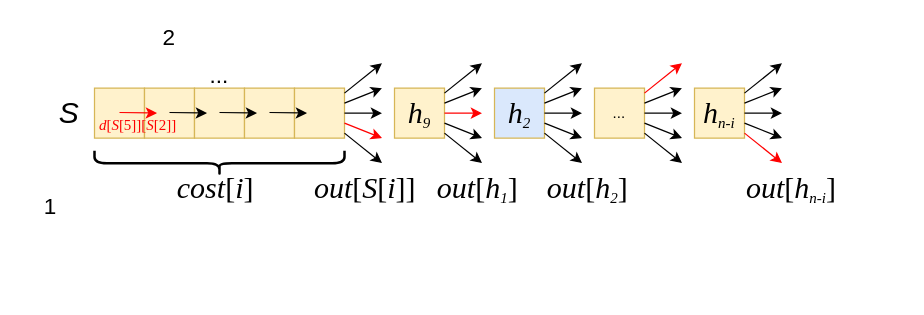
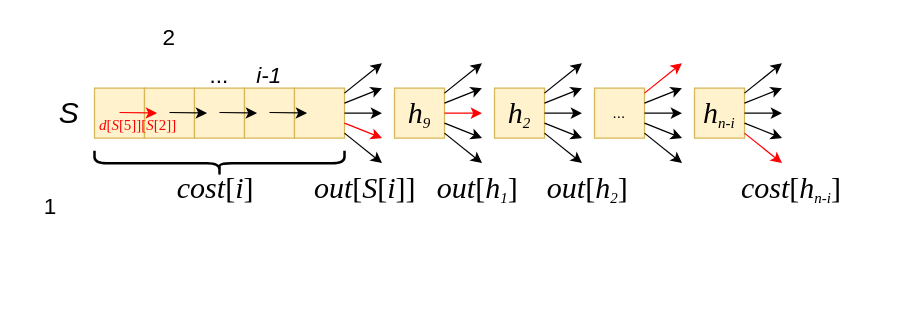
  <mxCell id="0" />
  <mxCell id="1" parent="0" />
  <mxCell id="2" value="" style="whiteSpace=wrap;html=1;aspect=fixed;fillColor=#fff2cc;strokeColor=#d6b656;" parent="1" vertex="1"><mxGeometry x="75" y="70" width="40" height="40" as="geometry" /></mxCell>
  <mxCell id="3" value="" style="whiteSpace=wrap;html=1;aspect=fixed;fillColor=#fff2cc;strokeColor=#d6b656;" parent="1" vertex="1"><mxGeometry x="115" y="70" width="40" height="40" as="geometry" /></mxCell>
  <mxCell id="4" value="" style="whiteSpace=wrap;html=1;aspect=fixed;fillColor=#fff2cc;strokeColor=#d6b656;" parent="1" vertex="1"><mxGeometry x="155" y="70" width="40" height="40" as="geometry" /></mxCell>
  <mxCell id="5" value="" style="whiteSpace=wrap;html=1;aspect=fixed;fillColor=#fff2cc;strokeColor=#d6b656;" parent="1" vertex="1"><mxGeometry x="195" y="70" width="40" height="40" as="geometry" /></mxCell>
  <mxCell id="6" value="" style="whiteSpace=wrap;html=1;aspect=fixed;fillColor=#fff2cc;strokeColor=#d6b656;" parent="1" vertex="1"><mxGeometry x="235" y="70" width="40" height="40" as="geometry" /></mxCell>
  <mxCell id="7" value="&lt;font style=&quot;font-size: 24px&quot;&gt;&lt;i&gt;S&lt;/i&gt;&lt;/font&gt;" style="text;html=1;strokeColor=none;fillColor=none;align=center;verticalAlign=middle;whiteSpace=wrap;rounded=0;strokeWidth=2;" parent="1" vertex="1"><mxGeometry x="35" y="80" width="40" height="20" as="geometry" /></mxCell>
  <mxCell id="8" value="&lt;font style=&quot;font-size: 18px&quot;&gt;1&lt;/font&gt;" style="text;html=1;strokeColor=none;fillColor=none;align=center;verticalAlign=middle;whiteSpace=wrap;rounded=0;strokeWidth=2;" parent="1" vertex="1"><mxGeometry x="20" y="155" width="40" height="20" as="geometry" /></mxCell>
  <mxCell id="9" value="&lt;font style=&quot;font-size: 18px&quot;&gt;2&lt;/font&gt;" style="text;html=1;strokeColor=none;fillColor=none;align=center;verticalAlign=middle;whiteSpace=wrap;rounded=0;strokeWidth=2;" parent="1" vertex="1"><mxGeometry x="115" y="20" width="40" height="20" as="geometry" /></mxCell>
  <mxCell id="10" value="&lt;font style=&quot;font-size: 18px&quot;&gt;...&lt;/font&gt;" style="text;html=1;strokeColor=none;fillColor=none;align=center;verticalAlign=middle;whiteSpace=wrap;rounded=0;strokeWidth=2;" parent="1" vertex="1"><mxGeometry x="155" y="50" width="40" height="20" as="geometry" /></mxCell>
+ <mxCell id="11" value="&lt;font style=&quot;font-size: 18px&quot;&gt;&lt;i&gt;i-1&lt;/i&gt;&lt;/font&gt;" style="text;html=1;strokeColor=none;fillColor=none;align=center;verticalAlign=middle;whiteSpace=wrap;rounded=0;strokeWidth=2;" parent="1" vertex="1"><mxGeometry x="195" y="50" width="40" height="20" as="geometry" /></mxCell>
  <mxCell id="12" value="" style="endArrow=classic;html=1;" parent="1" source="6" edge="1"><mxGeometry width="50" height="50" relative="1" as="geometry"><mxPoint x="415" y="90" as="sourcePoint" /><mxPoint x="305" y="70" as="targetPoint" /></mxGeometry></mxCell>
  <mxCell id="13" value="" style="endArrow=classic;html=1;strokeColor=#FF0000;" parent="1" source="6" edge="1"><mxGeometry width="50" height="50" relative="1" as="geometry"><mxPoint x="285" y="92" as="sourcePoint" /><mxPoint x="305" y="110" as="targetPoint" /></mxGeometry></mxCell>
  <mxCell id="14" value="" style="endArrow=classic;html=1;" parent="1" source="6" edge="1"><mxGeometry width="50" height="50" relative="1" as="geometry"><mxPoint x="285" y="92" as="sourcePoint" /><mxPoint x="305" y="50" as="targetPoint" /></mxGeometry></mxCell>
  <mxCell id="15" value="" style="endArrow=classic;html=1;" parent="1" source="6" edge="1"><mxGeometry width="50" height="50" relative="1" as="geometry"><mxPoint x="285" y="84" as="sourcePoint" /><mxPoint x="305" y="90" as="targetPoint" /></mxGeometry></mxCell>
  <mxCell id="16" value="" style="endArrow=classic;html=1;" parent="1" source="6" edge="1"><mxGeometry width="50" height="50" relative="1" as="geometry"><mxPoint x="285" y="100" as="sourcePoint" /><mxPoint x="305" y="130" as="targetPoint" /></mxGeometry></mxCell>
  <mxCell id="17" value="&lt;i style=&quot;font-family: &amp;#34;times new roman&amp;#34;&quot;&gt;&lt;span style=&quot;font-size: 24px&quot;&gt;h&lt;/span&gt;&lt;sub&gt;&lt;font style=&quot;font-size: 12px&quot;&gt;9&lt;/font&gt;&lt;/sub&gt;&lt;/i&gt;" style="whiteSpace=wrap;html=1;aspect=fixed;fillColor=#fff2cc;strokeColor=#d6b656;" parent="1" vertex="1"><mxGeometry x="315" y="70" width="40" height="40" as="geometry" /></mxCell>
  <mxCell id="18" value="" style="endArrow=classic;html=1;" parent="1" source="17" edge="1"><mxGeometry width="50" height="50" relative="1" as="geometry"><mxPoint x="495" y="90" as="sourcePoint" /><mxPoint x="385" y="70" as="targetPoint" /></mxGeometry></mxCell>
  <mxCell id="19" value="" style="endArrow=classic;html=1;" parent="1" source="17" edge="1"><mxGeometry width="50" height="50" relative="1" as="geometry"><mxPoint x="365" y="92" as="sourcePoint" /><mxPoint x="385" y="110" as="targetPoint" /></mxGeometry></mxCell>
  <mxCell id="20" value="" style="endArrow=classic;html=1;" parent="1" source="17" edge="1"><mxGeometry width="50" height="50" relative="1" as="geometry"><mxPoint x="365" y="92" as="sourcePoint" /><mxPoint x="385" y="50" as="targetPoint" /></mxGeometry></mxCell>
  <mxCell id="21" value="" style="endArrow=classic;html=1;strokeColor=#FF0000;" parent="1" source="17" edge="1"><mxGeometry width="50" height="50" relative="1" as="geometry"><mxPoint x="365" y="84" as="sourcePoint" /><mxPoint x="385" y="90" as="targetPoint" /></mxGeometry></mxCell>
  <mxCell id="22" value="" style="endArrow=classic;html=1;" parent="1" source="17" edge="1"><mxGeometry width="50" height="50" relative="1" as="geometry"><mxPoint x="365" y="100" as="sourcePoint" /><mxPoint x="385" y="130" as="targetPoint" /></mxGeometry></mxCell>
- <mxCell id="23" value="&lt;i style=&quot;font-family: &amp;#34;times new roman&amp;#34;&quot;&gt;&lt;span style=&quot;font-size: 24px&quot;&gt;h&lt;/span&gt;&lt;sub&gt;&lt;font style=&quot;font-size: 12px&quot;&gt;2&lt;/font&gt;&lt;/sub&gt;&lt;/i&gt;" style="whiteSpace=wrap;html=1;aspect=fixed;fillColor=#dae8fc;strokeColor=#d6b656;" parent="1" vertex="1"><mxGeometry x="395" y="70" width="40" height="40" as="geometry" /></mxCell>
+ <mxCell id="23" value="&lt;i style=&quot;font-family: &amp;#34;times new roman&amp;#34;&quot;&gt;&lt;span style=&quot;font-size: 24px&quot;&gt;h&lt;/span&gt;&lt;sub&gt;&lt;font style=&quot;font-size: 12px&quot;&gt;2&lt;/font&gt;&lt;/sub&gt;&lt;/i&gt;" style="whiteSpace=wrap;html=1;aspect=fixed;fillColor=#fff2cc;strokeColor=#d6b656;" parent="1" vertex="1"><mxGeometry x="395" y="70" width="40" height="40" as="geometry" /></mxCell>
  <mxCell id="24" value="" style="endArrow=classic;html=1;" parent="1" source="23" edge="1"><mxGeometry width="50" height="50" relative="1" as="geometry"><mxPoint x="575" y="90" as="sourcePoint" /><mxPoint x="465" y="70" as="targetPoint" /></mxGeometry></mxCell>
  <mxCell id="25" value="" style="endArrow=classic;html=1;" parent="1" source="23" edge="1"><mxGeometry width="50" height="50" relative="1" as="geometry"><mxPoint x="445" y="92" as="sourcePoint" /><mxPoint x="465" y="110" as="targetPoint" /></mxGeometry></mxCell>
  <mxCell id="26" value="" style="endArrow=classic;html=1;" parent="1" source="23" edge="1"><mxGeometry width="50" height="50" relative="1" as="geometry"><mxPoint x="445" y="92" as="sourcePoint" /><mxPoint x="465" y="50" as="targetPoint" /></mxGeometry></mxCell>
  <mxCell id="27" value="" style="endArrow=classic;html=1;" parent="1" source="23" edge="1"><mxGeometry width="50" height="50" relative="1" as="geometry"><mxPoint x="445" y="84" as="sourcePoint" /><mxPoint x="465" y="90" as="targetPoint" /></mxGeometry></mxCell>
  <mxCell id="28" value="" style="endArrow=classic;html=1;" parent="1" source="23" edge="1"><mxGeometry width="50" height="50" relative="1" as="geometry"><mxPoint x="445" y="100" as="sourcePoint" /><mxPoint x="465" y="130" as="targetPoint" /></mxGeometry></mxCell>
  <mxCell id="29" value="..." style="whiteSpace=wrap;html=1;aspect=fixed;fillColor=#fff2cc;strokeColor=#d6b656;" parent="1" vertex="1"><mxGeometry x="475" y="70" width="40" height="40" as="geometry" /></mxCell>
  <mxCell id="30" value="" style="endArrow=classic;html=1;" parent="1" source="29" edge="1"><mxGeometry width="50" height="50" relative="1" as="geometry"><mxPoint x="655" y="90" as="sourcePoint" /><mxPoint x="545" y="70" as="targetPoint" /></mxGeometry></mxCell>
  <mxCell id="31" value="" style="endArrow=classic;html=1;" parent="1" source="29" edge="1"><mxGeometry width="50" height="50" relative="1" as="geometry"><mxPoint x="525" y="92" as="sourcePoint" /><mxPoint x="545" y="110" as="targetPoint" /></mxGeometry></mxCell>
  <mxCell id="32" value="" style="endArrow=classic;html=1;strokeColor=#FF0000;" parent="1" source="29" edge="1"><mxGeometry width="50" height="50" relative="1" as="geometry"><mxPoint x="525" y="92" as="sourcePoint" /><mxPoint x="545" y="50" as="targetPoint" /></mxGeometry></mxCell>
  <mxCell id="33" value="" style="endArrow=classic;html=1;" parent="1" source="29" edge="1"><mxGeometry width="50" height="50" relative="1" as="geometry"><mxPoint x="525" y="84" as="sourcePoint" /><mxPoint x="545" y="90" as="targetPoint" /></mxGeometry></mxCell>
  <mxCell id="34" value="" style="endArrow=classic;html=1;" parent="1" source="29" edge="1"><mxGeometry width="50" height="50" relative="1" as="geometry"><mxPoint x="525" y="100" as="sourcePoint" /><mxPoint x="545" y="130" as="targetPoint" /></mxGeometry></mxCell>
  <mxCell id="35" value="" style="shape=curlyBracket;whiteSpace=wrap;html=1;rounded=1;strokeWidth=2;size=0.5;rotation=-90;" parent="1" vertex="1"><mxGeometry x="165" y="30" width="20" height="200" as="geometry" /></mxCell>
  <mxCell id="36" value="&lt;font style=&quot;font-size: 24px&quot; face=&quot;Times New Roman&quot;&gt;&lt;i&gt;cost&lt;/i&gt;[&lt;i&gt;i&lt;/i&gt;]&lt;i&gt;&amp;nbsp;&lt;/i&gt;&lt;/font&gt;" style="text;html=1;strokeColor=none;fillColor=none;align=center;verticalAlign=middle;whiteSpace=wrap;rounded=0;" parent="1" vertex="1"><mxGeometry x="155" y="140" width="40" height="20" as="geometry" /></mxCell>
  <mxCell id="37" value="&lt;font style=&quot;font-size: 24px&quot;&gt;&lt;font face=&quot;Times New Roman&quot;&gt;&lt;i&gt;out&lt;/i&gt;[&lt;i&gt;S&lt;/i&gt;&lt;u&gt;[&lt;/u&gt;&lt;i&gt;i&lt;/i&gt;]]&lt;/font&gt;&lt;i&gt;&amp;nbsp;&lt;/i&gt;&lt;/font&gt;" style="text;html=1;strokeColor=none;fillColor=none;align=center;verticalAlign=middle;whiteSpace=wrap;rounded=0;" parent="1" vertex="1"><mxGeometry x="275" y="140" width="40" height="20" as="geometry" /></mxCell>
  <mxCell id="38" value="&lt;font&gt;&lt;font face=&quot;Times New Roman&quot;&gt;&lt;i style=&quot;font-size: 24px&quot;&gt;out&lt;/i&gt;&lt;span style=&quot;font-size: 24px&quot;&gt;[&lt;/span&gt;&lt;i&gt;&lt;span style=&quot;font-size: 24px&quot;&gt;h&lt;/span&gt;&lt;sub&gt;&lt;font style=&quot;font-size: 12px&quot;&gt;1&lt;/font&gt;&lt;/sub&gt;&lt;/i&gt;&lt;span style=&quot;font-size: 24px&quot;&gt;]&lt;/span&gt;&lt;/font&gt;&lt;i style=&quot;font-size: 24px&quot;&gt;&amp;nbsp;&lt;/i&gt;&lt;/font&gt;" style="text;html=1;strokeColor=none;fillColor=none;align=center;verticalAlign=middle;whiteSpace=wrap;rounded=0;" parent="1" vertex="1"><mxGeometry x="365" y="140" width="40" height="20" as="geometry" /></mxCell>
  <mxCell id="39" value="&lt;i style=&quot;font-family: &amp;#34;times new roman&amp;#34;&quot;&gt;&lt;span style=&quot;font-size: 24px&quot;&gt;h&lt;/span&gt;&lt;sub&gt;&lt;font style=&quot;font-size: 12px&quot;&gt;n-i&lt;/font&gt;&lt;/sub&gt;&lt;/i&gt;" style="whiteSpace=wrap;html=1;aspect=fixed;fillColor=#fff2cc;strokeColor=#d6b656;" parent="1" vertex="1"><mxGeometry x="555" y="70" width="40" height="40" as="geometry" /></mxCell>
  <mxCell id="40" value="" style="endArrow=classic;html=1;" parent="1" source="39" edge="1"><mxGeometry width="50" height="50" relative="1" as="geometry"><mxPoint x="735" y="90" as="sourcePoint" /><mxPoint x="625" y="70" as="targetPoint" /></mxGeometry></mxCell>
  <mxCell id="41" value="" style="endArrow=classic;html=1;" parent="1" source="39" edge="1"><mxGeometry width="50" height="50" relative="1" as="geometry"><mxPoint x="605" y="92" as="sourcePoint" /><mxPoint x="625" y="110" as="targetPoint" /></mxGeometry></mxCell>
  <mxCell id="42" value="" style="endArrow=classic;html=1;" parent="1" source="39" edge="1"><mxGeometry width="50" height="50" relative="1" as="geometry"><mxPoint x="605" y="92" as="sourcePoint" /><mxPoint x="625" y="50" as="targetPoint" /></mxGeometry></mxCell>
  <mxCell id="43" value="" style="endArrow=classic;html=1;" parent="1" source="39" edge="1"><mxGeometry width="50" height="50" relative="1" as="geometry"><mxPoint x="605" y="84" as="sourcePoint" /><mxPoint x="625" y="90" as="targetPoint" /></mxGeometry></mxCell>
  <mxCell id="44" value="" style="endArrow=classic;html=1;strokeColor=#FF0000;" parent="1" source="39" edge="1"><mxGeometry width="50" height="50" relative="1" as="geometry"><mxPoint x="605" y="100" as="sourcePoint" /><mxPoint x="625" y="130" as="targetPoint" /></mxGeometry></mxCell>
  <mxCell id="45" value="&lt;font&gt;&lt;font face=&quot;Times New Roman&quot;&gt;&lt;i style=&quot;font-size: 24px&quot;&gt;out&lt;/i&gt;&lt;span style=&quot;font-size: 24px&quot;&gt;[&lt;/span&gt;&lt;i&gt;&lt;span style=&quot;font-size: 24px&quot;&gt;h&lt;/span&gt;&lt;sub&gt;&lt;font style=&quot;font-size: 12px&quot;&gt;2&lt;/font&gt;&lt;/sub&gt;&lt;/i&gt;&lt;span style=&quot;font-size: 24px&quot;&gt;]&lt;/span&gt;&lt;/font&gt;&lt;i style=&quot;font-size: 24px&quot;&gt;&amp;nbsp;&lt;/i&gt;&lt;/font&gt;" style="text;html=1;strokeColor=none;fillColor=none;align=center;verticalAlign=middle;whiteSpace=wrap;rounded=0;" parent="1" vertex="1"><mxGeometry x="453" y="140" width="40" height="20" as="geometry" /></mxCell>
- <mxCell id="46" value="&lt;font&gt;&lt;font face=&quot;Times New Roman&quot;&gt;&lt;i style=&quot;font-size: 24px&quot;&gt;out&lt;/i&gt;&lt;span style=&quot;font-size: 24px&quot;&gt;[&lt;/span&gt;&lt;/font&gt;&lt;i style=&quot;font-family: &amp;#34;times new roman&amp;#34;&quot;&gt;&lt;span style=&quot;font-size: 24px&quot;&gt;h&lt;/span&gt;&lt;sub&gt;&lt;font style=&quot;font-size: 12px&quot;&gt;n-i&lt;/font&gt;&lt;/sub&gt;&lt;/i&gt;&lt;font face=&quot;Times New Roman&quot;&gt;&lt;span style=&quot;font-size: 24px&quot;&gt;]&lt;/span&gt;&lt;/font&gt;&lt;i style=&quot;font-size: 24px&quot;&gt;&amp;nbsp;&lt;/i&gt;&lt;/font&gt;" style="text;html=1;strokeColor=none;fillColor=none;align=center;verticalAlign=middle;whiteSpace=wrap;rounded=0;" parent="1" vertex="1"><mxGeometry x="555" y="140" width="162" height="20" as="geometry" /></mxCell>
+ <mxCell id="46" value="&lt;font&gt;&lt;font face=&quot;Times New Roman&quot;&gt;&lt;i style=&quot;font-size: 24px&quot;&gt;cost&lt;/i&gt;&lt;span style=&quot;font-size: 24px&quot;&gt;[&lt;/span&gt;&lt;/font&gt;&lt;i style=&quot;font-family: &amp;#34;times new roman&amp;#34;&quot;&gt;&lt;span style=&quot;font-size: 24px&quot;&gt;h&lt;/span&gt;&lt;sub&gt;&lt;font style=&quot;font-size: 12px&quot;&gt;n-i&lt;/font&gt;&lt;/sub&gt;&lt;/i&gt;&lt;font face=&quot;Times New Roman&quot;&gt;&lt;span style=&quot;font-size: 24px&quot;&gt;]&lt;/span&gt;&lt;/font&gt;&lt;i style=&quot;font-size: 24px&quot;&gt;&amp;nbsp;&lt;/i&gt;&lt;/font&gt;" style="text;html=1;strokeColor=none;fillColor=none;align=center;verticalAlign=middle;whiteSpace=wrap;rounded=0;" parent="1" vertex="1"><mxGeometry x="555" y="140" width="162" height="20" as="geometry" /></mxCell>
  <mxCell id="47" value="" style="endArrow=classic;html=1;strokeWidth=1;strokeColor=#FF0000;" edge="1" parent="1"><mxGeometry width="50" height="50" relative="1" as="geometry"><mxPoint x="95" y="89.5" as="sourcePoint" /><mxPoint x="125" y="90" as="targetPoint" /></mxGeometry></mxCell>
  <mxCell id="48" value="" style="endArrow=classic;html=1;strokeWidth=1;" edge="1" parent="1"><mxGeometry width="50" height="50" relative="1" as="geometry"><mxPoint x="215" y="89.5" as="sourcePoint" /><mxPoint x="245" y="90" as="targetPoint" /></mxGeometry></mxCell>
  <mxCell id="49" value="" style="endArrow=classic;html=1;strokeWidth=1;" edge="1" parent="1"><mxGeometry width="50" height="50" relative="1" as="geometry"><mxPoint x="135" y="89.5" as="sourcePoint" /><mxPoint x="165" y="90" as="targetPoint" /></mxGeometry></mxCell>
  <mxCell id="50" value="" style="endArrow=classic;html=1;strokeWidth=1;" edge="1" parent="1"><mxGeometry width="50" height="50" relative="1" as="geometry"><mxPoint x="175" y="89.5" as="sourcePoint" /><mxPoint x="205" y="90" as="targetPoint" /></mxGeometry></mxCell>
  <mxCell id="51" value="&lt;font face=&quot;Times New Roman&quot; style=&quot;font-size: 12px&quot;&gt;&lt;span&gt;&lt;i&gt;d&lt;/i&gt;[&lt;i&gt;S&lt;/i&gt;[5]][&lt;i&gt;S&lt;/i&gt;[2]]&lt;/span&gt;&lt;/font&gt;" style="text;html=1;strokeColor=none;fillColor=none;align=center;verticalAlign=middle;whiteSpace=wrap;rounded=0;fontColor=#FF0000;" vertex="1" parent="1"><mxGeometry x="45" y="90" width="130" height="20" as="geometry" /></mxCell>
